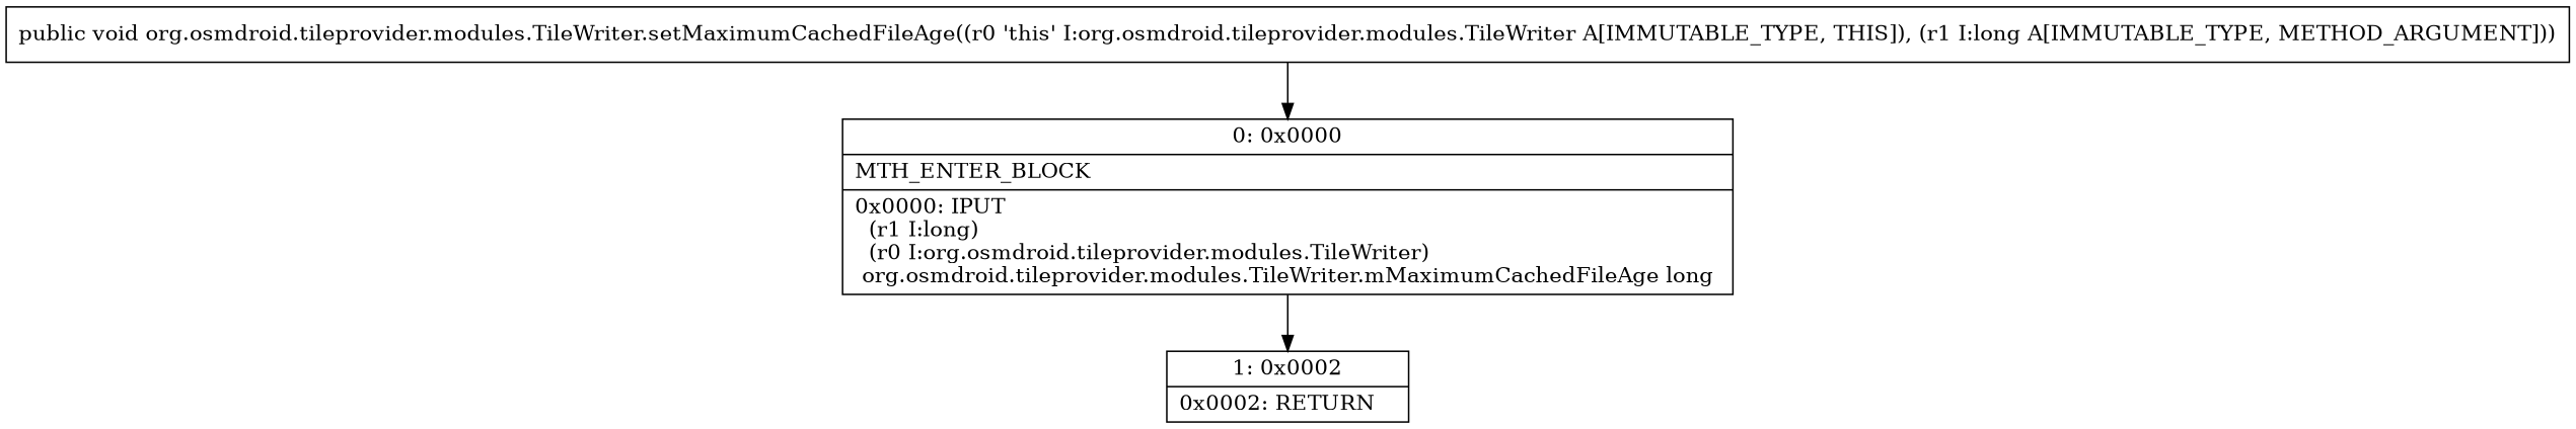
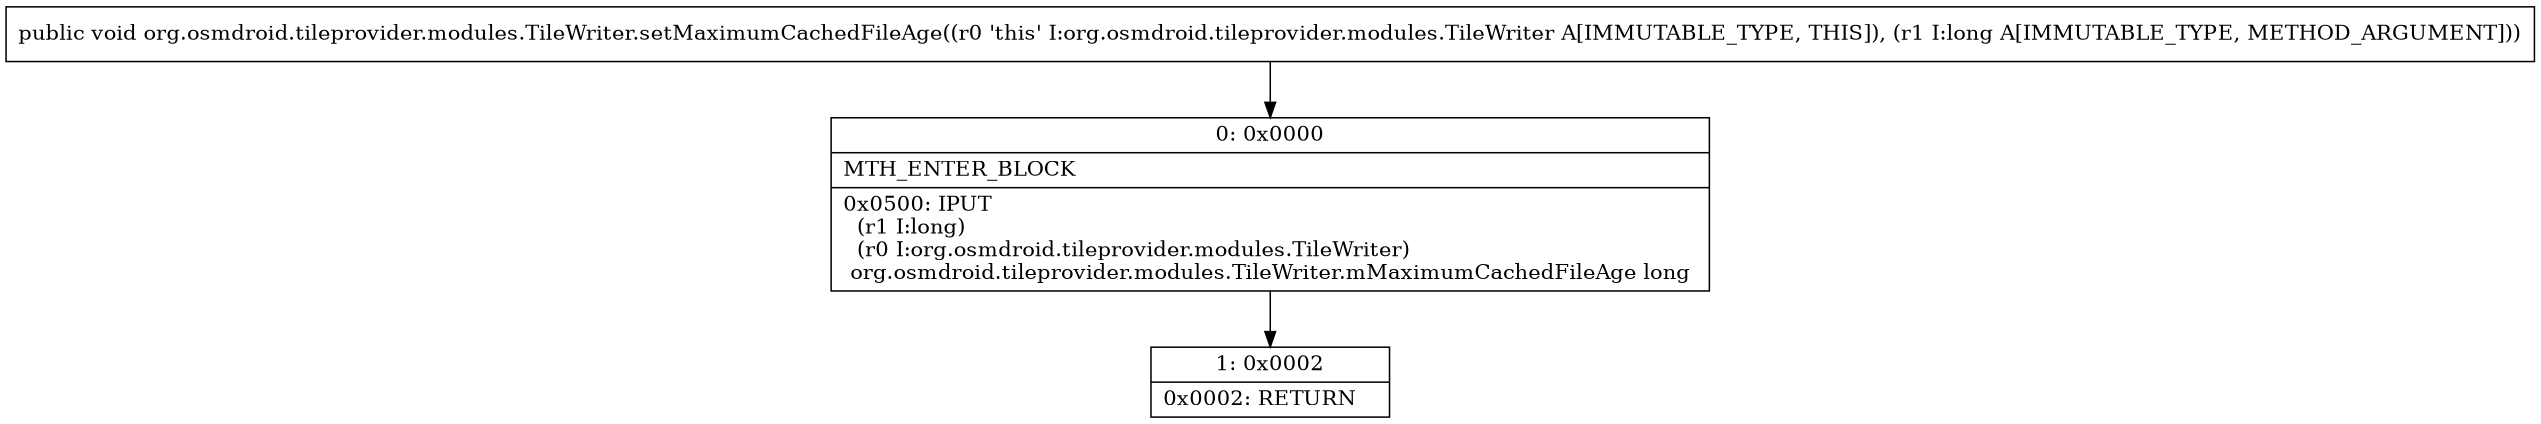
  digraph {
    node [shape=record]
-   n1 [label="{0\:\ 0x0000|MTH_ENTER_BLOCK\l|0x0000: IPUT  \l  (r1 I:long)\l  (r0 I:org.osmdroid.tileprovider.modules.TileWriter)\l org.osmdroid.tileprovider.modules.TileWriter.mMaximumCachedFileAge long \l}"]
+   n1 [label="{0\:\ 0x0000|MTH_ENTER_BLOCK\l|0x0500: IPUT  \l  (r1 I:long)\l  (r0 I:org.osmdroid.tileprovider.modules.TileWriter)\l org.osmdroid.tileprovider.modules.TileWriter.mMaximumCachedFileAge long \l}"]
    n2 [label="{1\:\ 0x0002|0x0002: RETURN   \l}"]
    n3 [label="{public void org.osmdroid.tileprovider.modules.TileWriter.setMaximumCachedFileAge((r0 'this' I:org.osmdroid.tileprovider.modules.TileWriter A[IMMUTABLE_TYPE, THIS]), (r1 I:long A[IMMUTABLE_TYPE, METHOD_ARGUMENT])) }"]
    n1 -> n2
    n3 -> n1
  }
